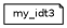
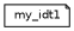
  digraph {
    rankdir=LR
-   n1 [color=black fillcolor=white fontname=Helvetica fontsize=10 height=0.2 label=my_idt3 shape=note style=filled width=0.4]
+   n1 [color=black fillcolor=white fontname=Helvetica fontsize=10 height=0.2 label=my_idt1 shape=note style=filled width=0.4]
  }
